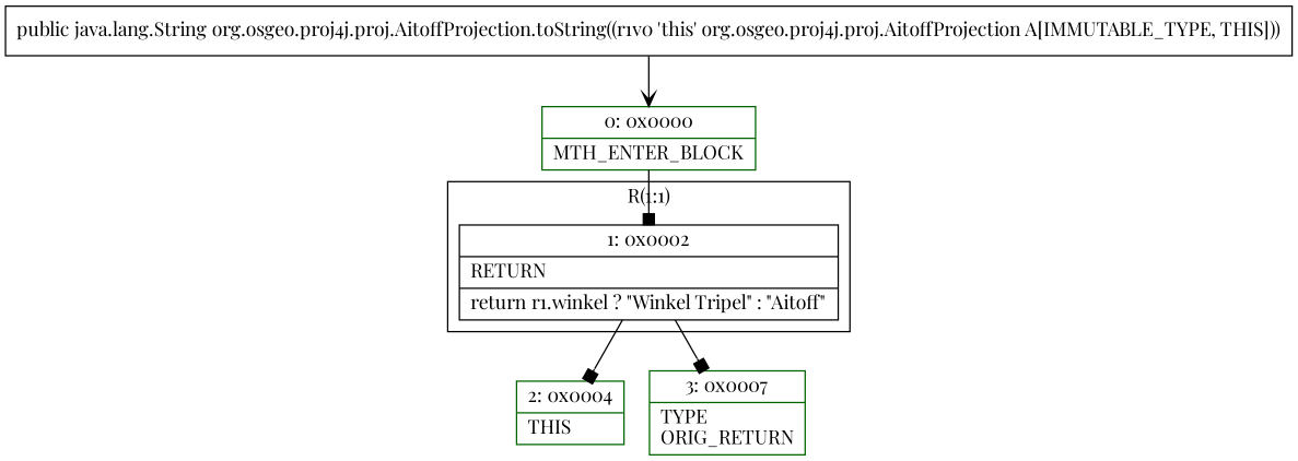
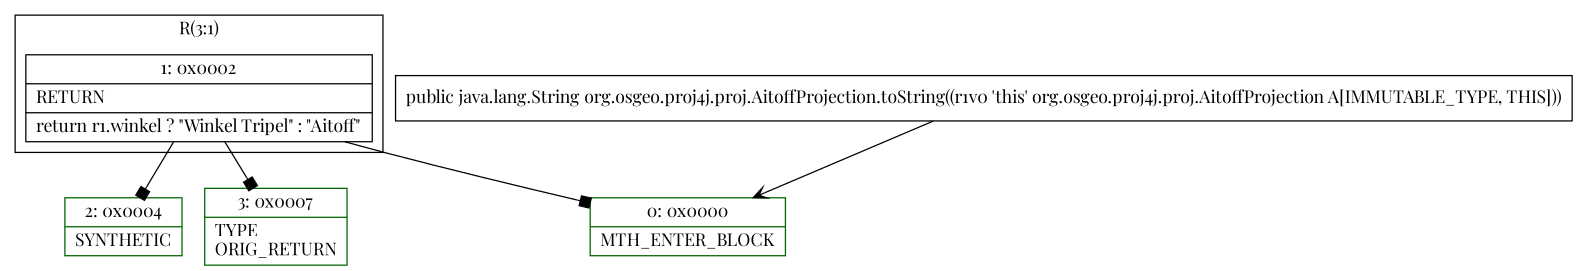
  digraph {
    fontname="Playfair Display"
    node [color=darkgreen fontname="Playfair Display" shape=record]
    edge [arrowhead=box fontname="Playfair Display"]
    n1 [color=black label="{1\:\ 0x0002|RETURN\l|return r1.winkel ? \"Winkel Tripel\" : \"Aitoff\"\l}"]
-   n2 [label="{2\:\ 0x0004|THIS\l}"]
+   n2 [label="{2\:\ 0x0004|SYNTHETIC\l}"]
    n3 [label="{3\:\ 0x0007|TYPE\lORIG_RETURN\l}"]
    n4 [label="{0\:\ 0x0000|MTH_ENTER_BLOCK\l}"]
    n5 [color=black label="{public java.lang.String org.osgeo.proj4j.proj.AitoffProjection.toString((r1v0 'this' org.osgeo.proj4j.proj.AitoffProjection A[IMMUTABLE_TYPE, THIS])) }"]
    subgraph cluster_1 {
-     label="R(1:1)"
+     label="R(3:1)"
      n1
    }
    n1 -> n2
    n1 -> n3
-   n4 -> n1
+   n1 -> n4
    n5 -> n4 [arrowhead=vee]
  }
